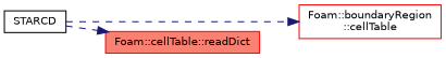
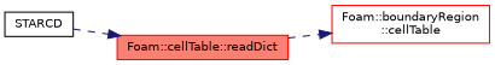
  digraph {
    rankdir=LR
    node [color=red fillcolor=white fontname=Helvetica fontsize=10 shape=record style=filled]
    edge [color=midnightblue fontname=Helvetica fontsize=10 labelfontname=Helvetica labelfontsize=10 style=dashed]
    n1 [color=black fontcolor=black height=0.2 label=STARCD width=0.4]
    n2 [height=0.2 label="Foam::boundaryRegion\l::cellTable" width=0.4]
    n3 [fillcolor=salmon height=0.2 label="Foam::cellTable::readDict" width=0.4]
-   n1 -> n2
+   n3 -> n2
    n1 -> n3
  }
